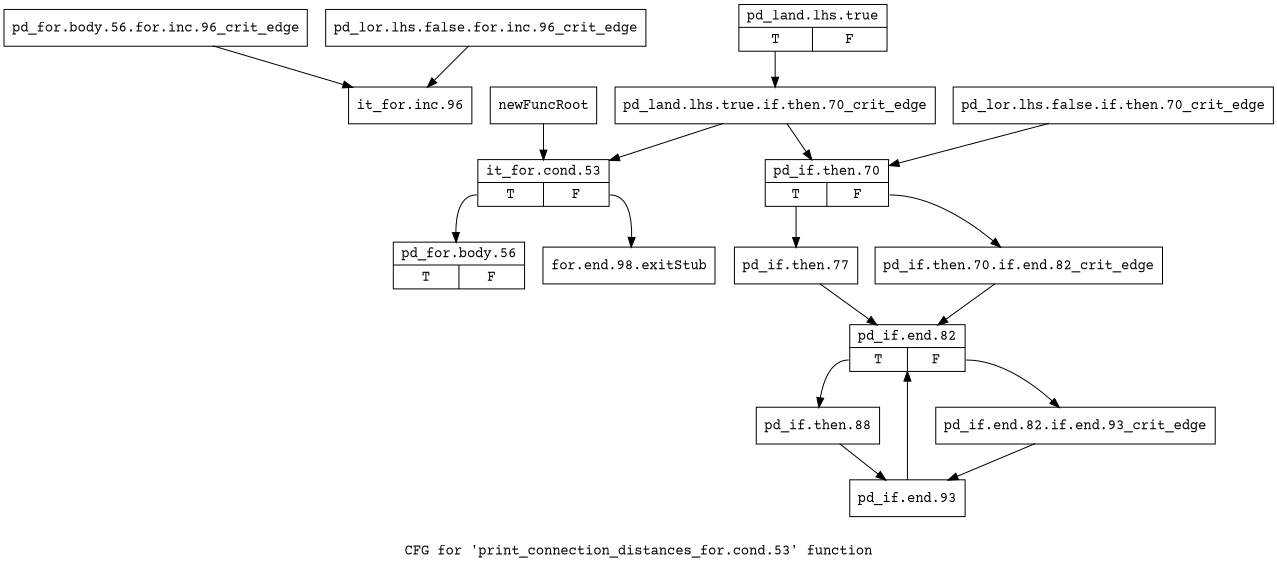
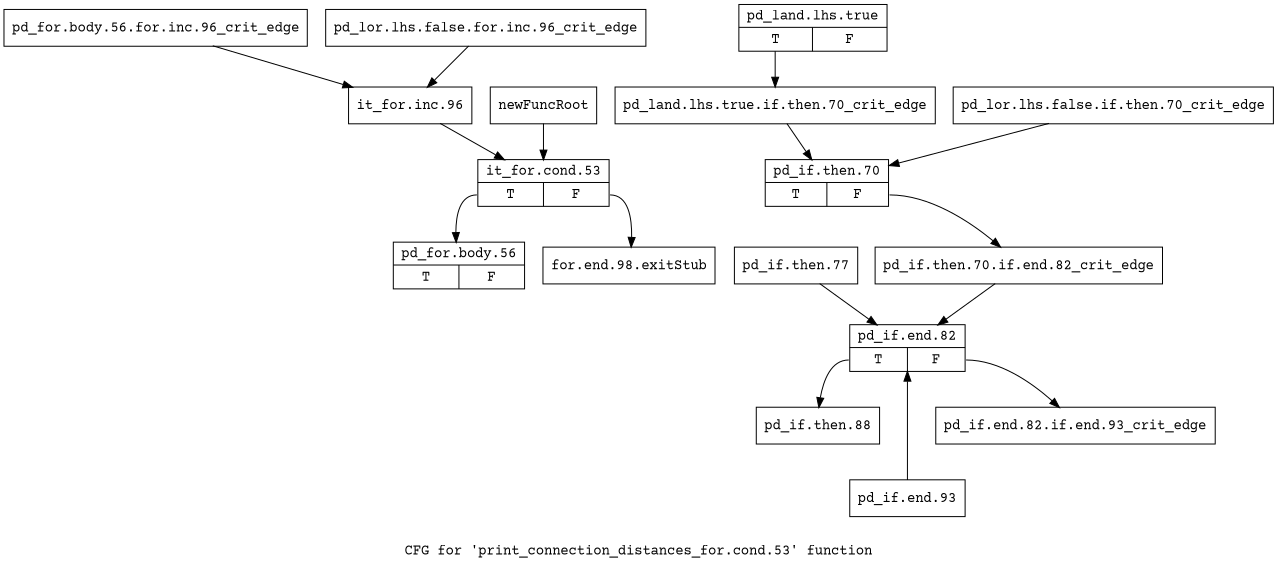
  digraph {
    fontname="Courier Prime"
    label="CFG for 'print_connection_distances_for.cond.53' function"
    node [fontname="Courier Prime" shape=record]
    edge [fontname="Courier Prime"]
    n1 [label="{newFuncRoot}"]
    n2 [label="{it_for.cond.53|{<s0>T|<s1>F}}"]
    n3 [label="{for.end.98.exitStub}"]
    n4 [label="{pd_for.body.56|{<s0>T|<s1>F}}"]
    n5 [label="{pd_land.lhs.true|{<s0>T|<s1>F}}"]
    n6 [label="{pd_land.lhs.true.if.then.70_crit_edge}"]
    n7 [label="{pd_for.body.56.for.inc.96_crit_edge}"]
    n8 [label="{it_for.inc.96}"]
    n9 [label="{pd_if.then.70|{<s0>T|<s1>F}}"]
    n10 [label="{pd_if.then.77}"]
    n11 [label="{pd_if.then.70.if.end.82_crit_edge}"]
    n12 [label="{pd_lor.lhs.false.if.then.70_crit_edge}"]
    n13 [label="{pd_lor.lhs.false.for.inc.96_crit_edge}"]
    n14 [label="{pd_if.end.82|{<s0>T|<s1>F}}"]
    n15 [label="{pd_if.then.88}"]
    n16 [label="{pd_if.end.82.if.end.93_crit_edge}"]
    n17 [label="{pd_if.end.93}"]
    n1 -> n2
    n2 -> n3 [tailport=s1]
    n2 -> n4 [tailport=s0]
    n5 -> n6 [tailport=s0]
    n6 -> n9
    n7 -> n8
-   n6 -> n2
-   n9 -> n10 [tailport=s0]
+   n8 -> n2
    n9 -> n11 [tailport=s1]
    n10 -> n14
    n11 -> n14
    n12 -> n9
    n13 -> n8
    n14 -> n15 [tailport=s0]
    n14 -> n16 [tailport=s1]
-   n15 -> n17
-   n16 -> n17
    n17 -> n14
  }
